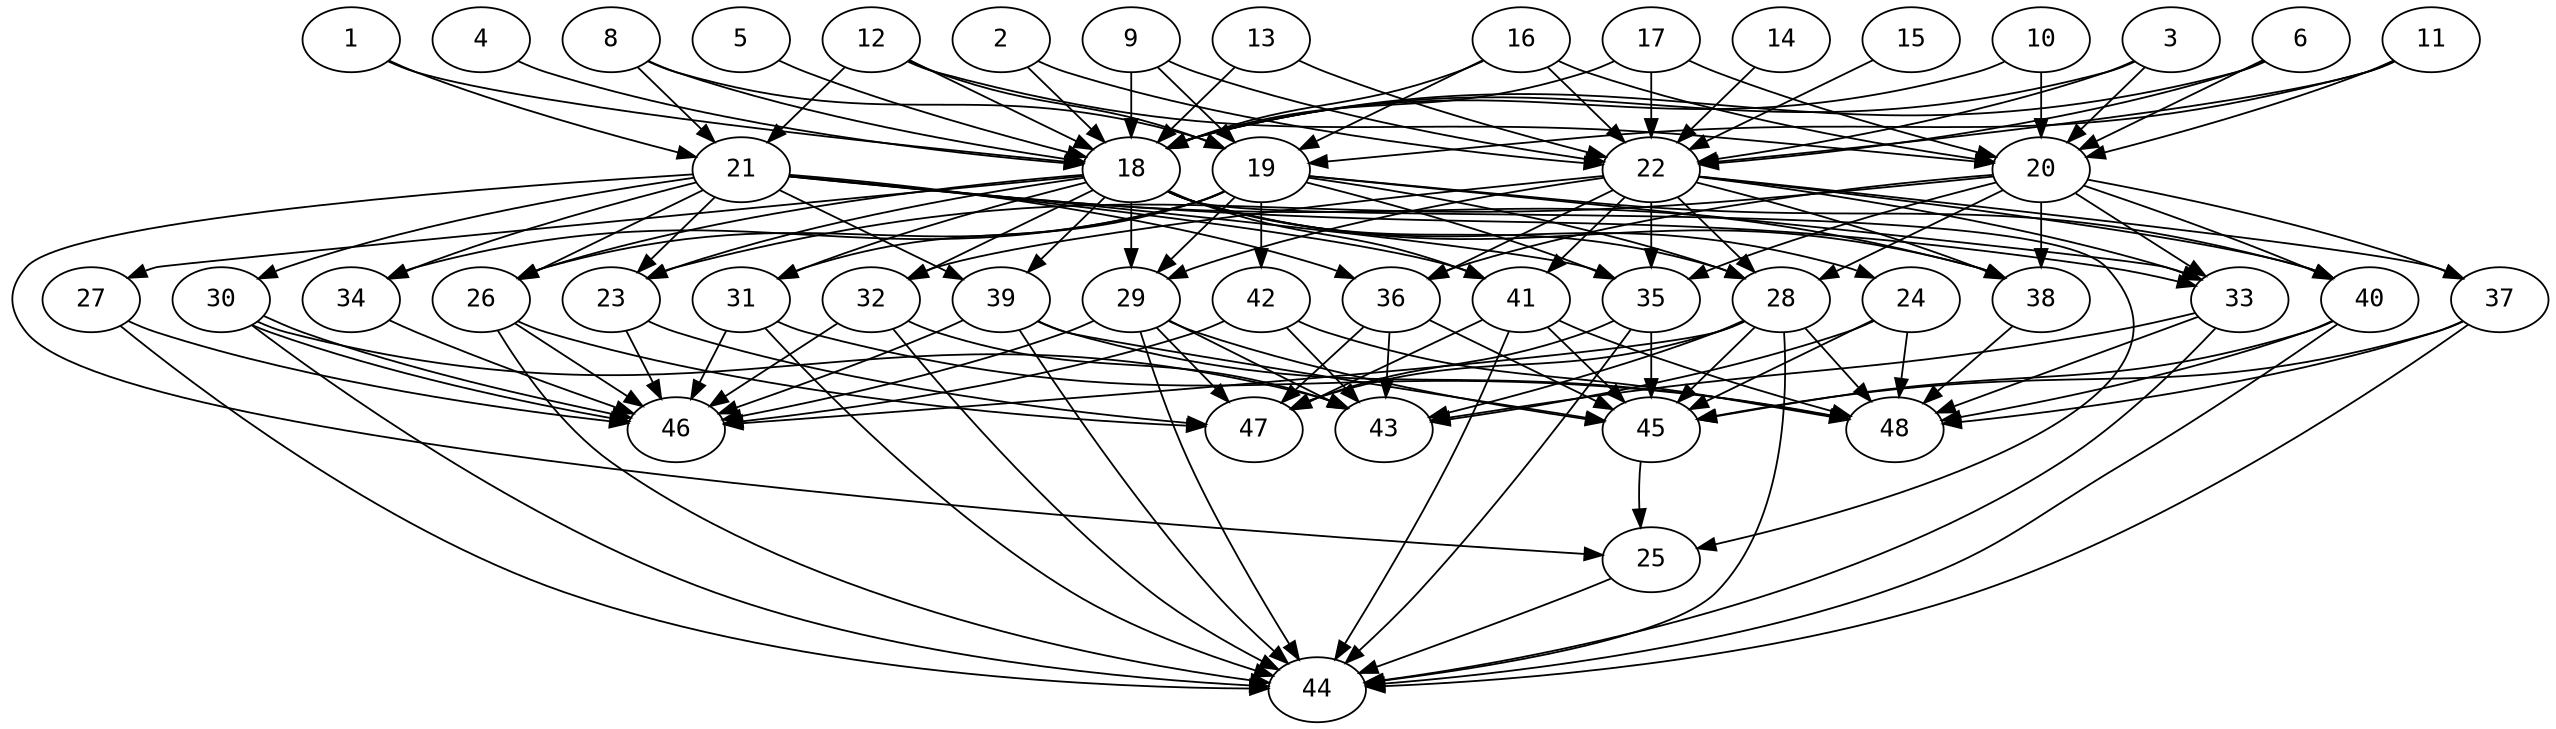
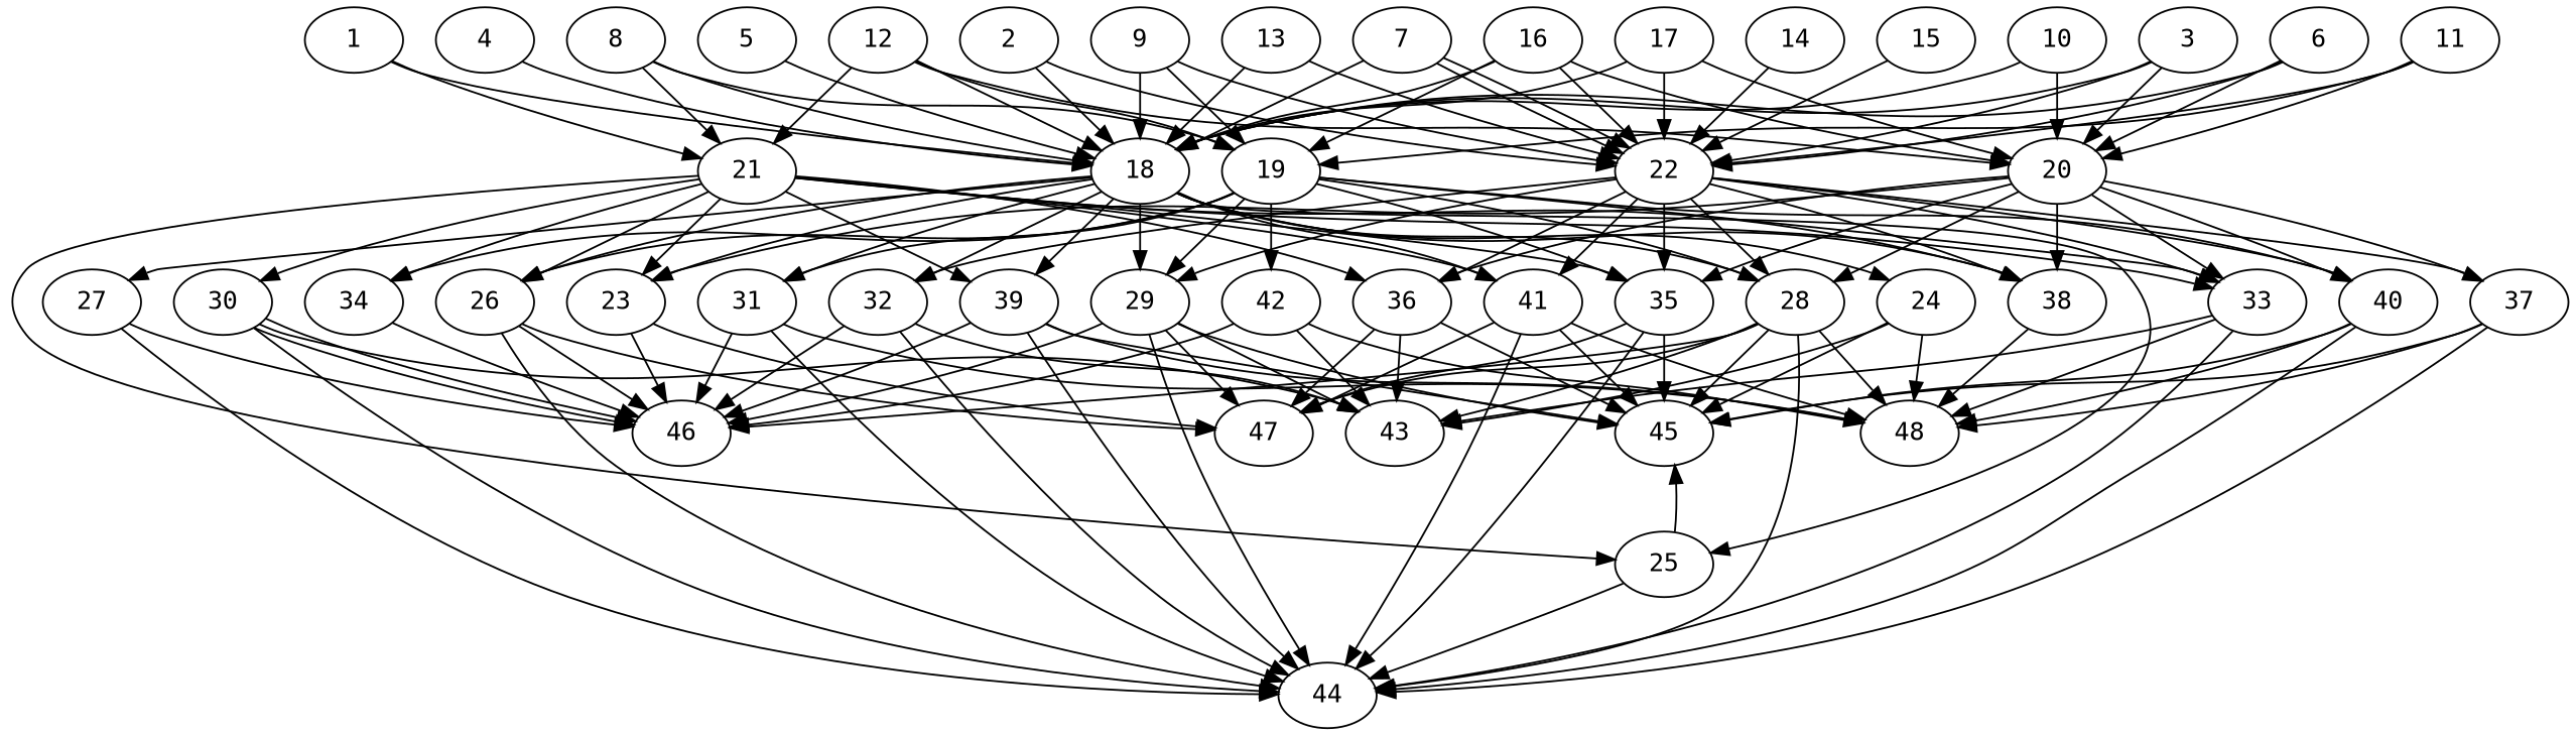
  digraph {
    fontname="DejaVu Sans Mono"
    node [alpha=0.19 fontname="DejaVu Sans Mono"]
    edge [fontname="DejaVu Sans Mono"]
    1 [alpha=0.00 expect_size=22518876387206036]
    18 [expect_size=409633615451556]
    21 [alpha=0.01 expect_size=341715449087197312]
    23 [alpha=0.10 expect_size=1767730125887080759296]
    24 [alpha=0.10 expect_size=9866066135130540]
    25 [alpha=0.16 expect_size=892904498142698799104]
    26 [alpha=0.04 expect_size=5961863655182540]
    27 [alpha=0.02 expect_size=484853178110104829952]
    28 [alpha=0.06 expect_size=12279839974063138]
    29 [alpha=0.03 expect_size=349281493522055168000]
    31 [expect_size=871289667973113088]
    32 [alpha=0.02 expect_size=4477948579034804]
    38 [alpha=0.07 expect_size=2317033585991091712]
    39 [alpha=0.05 expect_size=1593089512634843136000]
    41 [alpha=0.12 expect_size=30709086752576897024]
    33 [alpha=0.11 expect_size=23344989673510624]
    34 [alpha=0.20 expect_size=246055461067948032000]
    35 [alpha=0.10 expect_size=28647908863285952]
    36 [alpha=0.05 expect_size=30706813148946412]
    30 [alpha=0.05 expect_size=350186783850698304]
    46 [alpha=0.18 expect_size=127190896736863]
    47 [alpha=0.08 expect_size=22141856376684544000]
    43 [alpha=0.08 expect_size=1041453413259396352]
    45 [alpha=0.04 expect_size=101696249137966544]
    48 [alpha=0.16 expect_size=618658395765707112448]
    44 [alpha=0.20 expect_size=3501795577843378]
    2 [expect_size=1989271034936441600]
    22 [alpha=0.08 expect_size=14402536279636670]
    40 [alpha=0.01 expect_size=49775258381490061312]
    37 [expect_size=381855241239403200]
    3 [alpha=0.14 expect_size=122580082965490958336]
    20 [alpha=0.09 expect_size=345529850781541696]
    4 [alpha=0.00 expect_size=1424107236275186944]
    5 [alpha=0.17 expect_size=603415897243147648]
    6 [expect_size=6050297069548077056]
+   7 [alpha=0.06 expect_size=16264877208737924]
    8 [alpha=0.03 expect_size=40778394052329472000]
    19 [alpha=0.09 expect_size=10790534570063244]
    42 [alpha=0.17 expect_size=1036051840101164288]
    9 [alpha=0.02 expect_size=5544340290909268]
    10 [alpha=0.14 expect_size=10670018145411928]
    11 [alpha=0.13 expect_size=22267376273734492]
    12 [alpha=0.08 expect_size=430332016790499520]
    13 [alpha=0.20 expect_size=34151251778076844]
    14 [alpha=0.04 expect_size=6671042321279512]
    15 [expect_size=1108051035926053257216]
    16 [expect_size=914449720424965120]
    17 [alpha=0.08 expect_size=9633665110300550]
    1 -> 18
    1 -> 21
    18 -> 23
    18 -> 24
    18 -> 25
    18 -> 26
    18 -> 27
    18 -> 28
    18 -> 29
    18 -> 31
    18 -> 32
    18 -> 38
    18 -> 39
    18 -> 41
    21 -> 23
    21 -> 25
    21 -> 26
    21 -> 38
    21 -> 39
    21 -> 41
    21 -> 33
    21 -> 34
    21 -> 35
    21 -> 36
    21 -> 30
    23 -> 46
    23 -> 47
    24 -> 43
    24 -> 45
    24 -> 48
-   45 -> 25
+   25 -> 45
    25 -> 44
    26 -> 46
    26 -> 47
    26 -> 44
    27 -> 46
    27 -> 44
    28 -> 46
    28 -> 47
    28 -> 43
    28 -> 45
    28 -> 48
    28 -> 44
    29 -> 46
    29 -> 47
    29 -> 43
    29 -> 45
    29 -> 44
    31 -> 46
    31 -> 48
    31 -> 44
    32 -> 46
    32 -> 43
    32 -> 44
    38 -> 48
    39 -> 46
    39 -> 45
    39 -> 48
    39 -> 44
    41 -> 47
    41 -> 45
    41 -> 48
    41 -> 44
    33 -> 43
    33 -> 48
    33 -> 44
    34 -> 46
    35 -> 47
    35 -> 45
    35 -> 44
    36 -> 47
    36 -> 43
    36 -> 45
    30 -> 46
    30 -> 46
    30 -> 43
    30 -> 44
    2 -> 18
    2 -> 22
    22 -> 28
    22 -> 29
    22 -> 32
    22 -> 38
    22 -> 41
    22 -> 33
    22 -> 35
    22 -> 36
    22 -> 40
    22 -> 37
    40 -> 45
    40 -> 48
    40 -> 44
    37 -> 45
    37 -> 48
    37 -> 44
    3 -> 18
    3 -> 22
    3 -> 20
    20 -> 23
    20 -> 28
    20 -> 38
    20 -> 33
    20 -> 35
    20 -> 36
    20 -> 40
    20 -> 37
    4 -> 18
    5 -> 18
    6 -> 18
    6 -> 22
    6 -> 20
+   7 -> 18
+   7 -> 22
+   7 -> 22
    8 -> 18
    8 -> 21
    8 -> 19
    19 -> 26
    19 -> 28
    19 -> 29
    19 -> 31
    19 -> 33
    19 -> 34
    19 -> 35
    19 -> 40
    19 -> 42
    42 -> 46
    42 -> 43
    42 -> 48
    9 -> 18
    9 -> 22
    9 -> 19
    10 -> 18
    10 -> 20
    11 -> 22
    11 -> 20
    11 -> 19
    12 -> 18
    12 -> 21
    12 -> 20
    12 -> 19
    13 -> 18
    13 -> 22
    14 -> 22
    15 -> 22
    16 -> 18
    16 -> 22
    16 -> 20
    16 -> 19
    17 -> 18
    17 -> 22
    17 -> 20
  }
